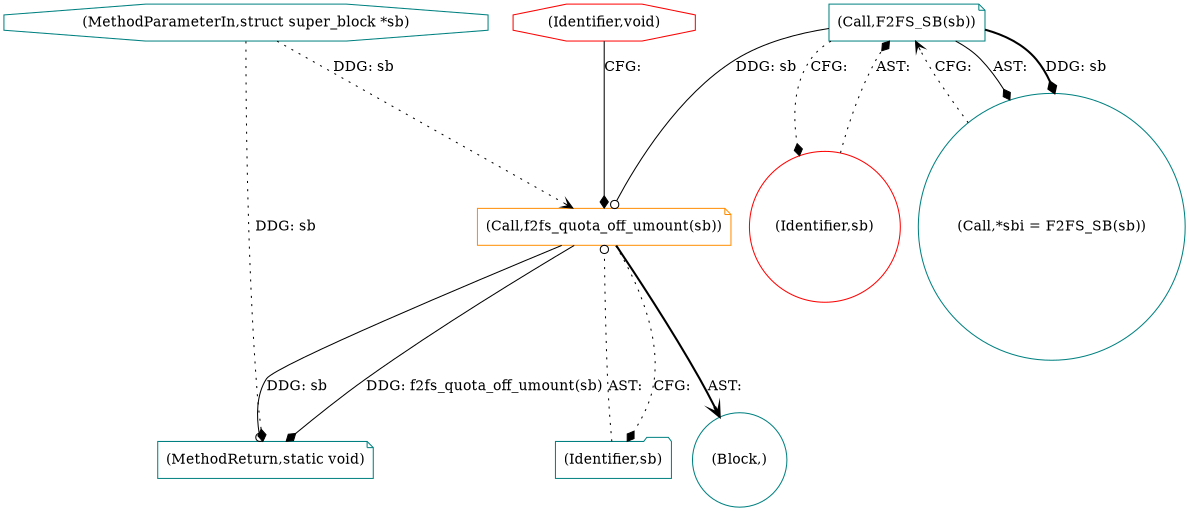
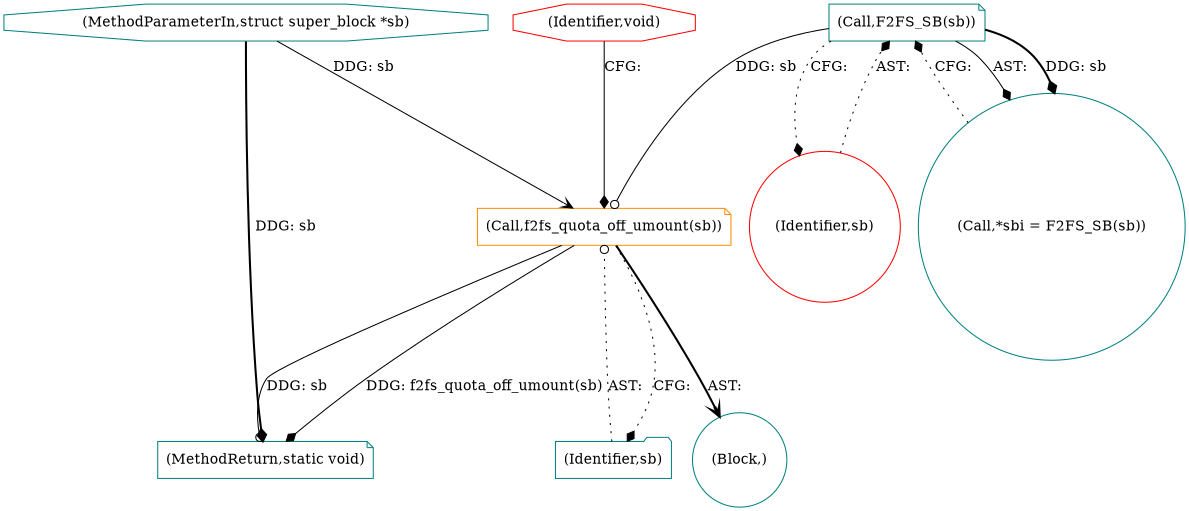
  digraph {
    node [color=teal shape=note]
    edge [arrowhead=diamond style=solid]
    n1 [color=darkorange label="(Call,f2fs_quota_off_umount(sb))"]
    n2 [label="(Identifier,sb)" shape=folder]
    n3 [label="(MethodReturn,static void)"]
    n4 [label="(Block,)" shape=circle]
    n5 [label="(Call,F2FS_SB(sb))"]
    n6 [label="(Call,*sbi = F2FS_SB(sb))" shape=circle]
    n7 [color=red label="(Identifier,sb)" shape=circle]
    n8 [label="(MethodParameterIn,struct super_block *sb)" shape=octagon]
    n9 [color=red label="(Identifier,void)" shape=octagon]
    n1 -> n2 [label="CFG: " style=dotted]
    n1 -> n3 [arrowhead=odot label="DDG: sb"]
    n1 -> n3 [label="DDG: f2fs_quota_off_umount(sb)"]
    n1 -> n4 [arrowhead=vee label="AST: " style=bold]
    n2 -> n1 [arrowhead=odot label="AST: " style=dotted]
    n5 -> n1 [arrowhead=odot label="DDG: sb"]
    n5 -> n6 [label="AST: "]
    n5 -> n6 [label="DDG: sb" style=bold]
    n5 -> n7 [label="CFG: " style=dotted]
-   n6 -> n5 [arrowhead=vee label="CFG: " style=dotted]
+   n6 -> n5 [label="CFG: " style=dotted]
    n7 -> n5 [label="AST: " style=dotted]
-   n8 -> n1 [arrowhead=vee label="DDG: sb" style=dotted]
-   n8 -> n3 [label="DDG: sb" style=dotted]
+   n8 -> n1 [arrowhead=vee label="DDG: sb"]
+   n8 -> n3 [label="DDG: sb" style=bold]
    n9 -> n1 [label="CFG: "]
  }
